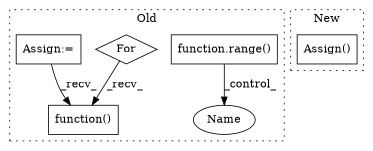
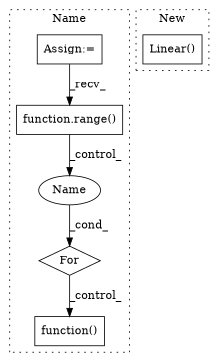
  digraph {
    node [a=75 shape=box]
    n1 [a=107 l="4,10" label=For s="273,300" shape=diamond]
    n2 [l="6,1" label="function.range()" s="282,299"]
    n3 [a=87 l=1 label=Name s=277 shape=ellipse]
    n4 [l="11,1" label="function()" s="390,410"]
    n5 [a=68 l=3 label="Assign:=" s=263]
-   n6 [l="10,1" label="Assign()" s="846,884"]
+   n6 [l="10,1" label="Linear()" s="846,884"]
    subgraph cluster_1 {
-     label=Old
+     label=Name
      style=dotted
      n1
      n2
      n3
      n4
      n5
    }
    subgraph cluster_2 {
      label=New
      style=dotted
      n6
    }
-   n1 -> n4 [label=_recv_]
+   n1 -> n4 [label=_control_]
    n2 -> n3 [label=_control_]
-   n5 -> n4 [label=_recv_]
+   n3 -> n1 [label=_cond_]
+   n5 -> n2 [label=_recv_]
  }
